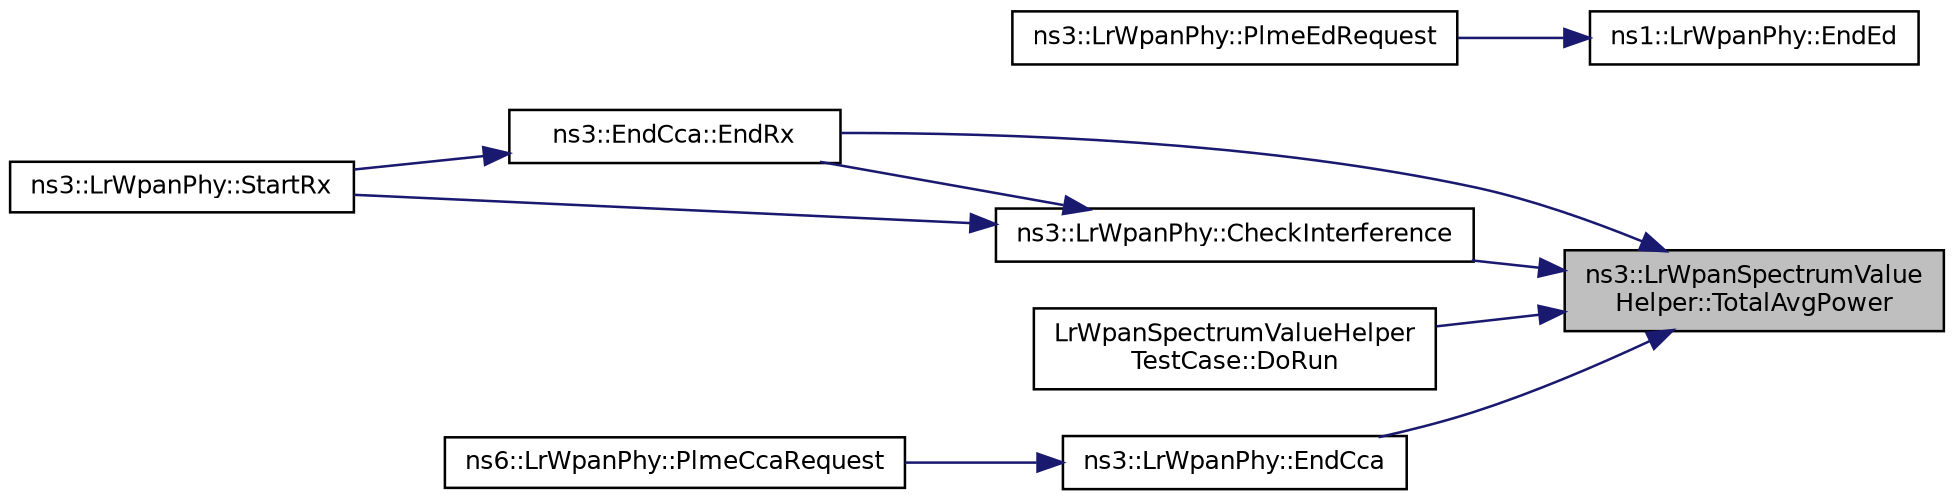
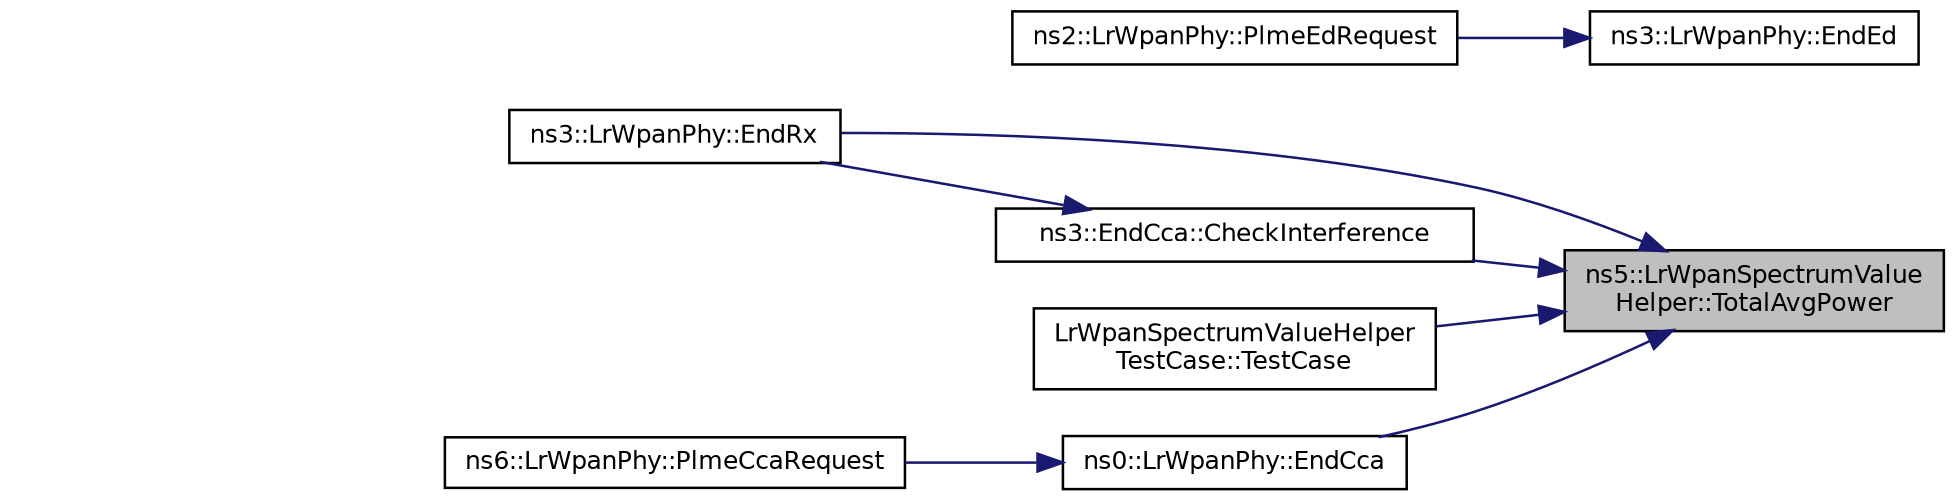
  digraph {
    rankdir=RL
    node [color=black fillcolor=white fontname=Helvetica fontsize=10 shape=record style=filled]
    edge [color=midnightblue dir=back fontname=Helvetica fontsize=10 labelfontname=Helvetica labelfontsize=10 style=solid]
-   n1 [fillcolor=grey75 fontcolor=black height=0.2 label="ns3::LrWpanSpectrumValue\lHelper::TotalAvgPower" width=0.4]
-   n2 [height=0.2 label="ns3::LrWpanPhy::CheckInterference" width=0.4]
-   n3 [height=0.2 label="ns3::EndCca::EndRx" width=0.4]
-   n4 [height=0.2 label="LrWpanSpectrumValueHelper\lTestCase::DoRun" width=0.4]
-   n5 [height=0.2 label="ns3::LrWpanPhy::EndCca" width=0.4]
-   n6 [height=0.2 label="ns3::LrWpanPhy::StartRx" width=0.4]
+   n1 [fillcolor=grey75 fontcolor=black height=0.2 label="ns5::LrWpanSpectrumValue\lHelper::TotalAvgPower" width=0.4]
+   n2 [height=0.2 label="ns3::EndCca::CheckInterference" width=0.4]
+   n3 [height=0.2 label="ns3::LrWpanPhy::EndRx" width=0.4]
+   n4 [height=0.2 label="LrWpanSpectrumValueHelper\lTestCase::TestCase" width=0.4]
+   n5 [height=0.2 label="ns0::LrWpanPhy::EndCca" width=0.4]
    n7 [height=0.2 label="ns6::LrWpanPhy::PlmeCcaRequest" width=0.4]
-   n8 [height=0.2 label="ns1::LrWpanPhy::EndEd" width=0.4]
-   n9 [height=0.2 label="ns3::LrWpanPhy::PlmeEdRequest" width=0.4]
+   n8 [height=0.2 label="ns3::LrWpanPhy::EndEd" width=0.4]
+   n9 [height=0.2 label="ns2::LrWpanPhy::PlmeEdRequest" width=0.4]
    n1 -> n2
    n1 -> n3
    n1 -> n4
    n1 -> n5
    n2 -> n3
-   n2 -> n6
-   n3 -> n6
    n5 -> n7
    n8 -> n9
  }
